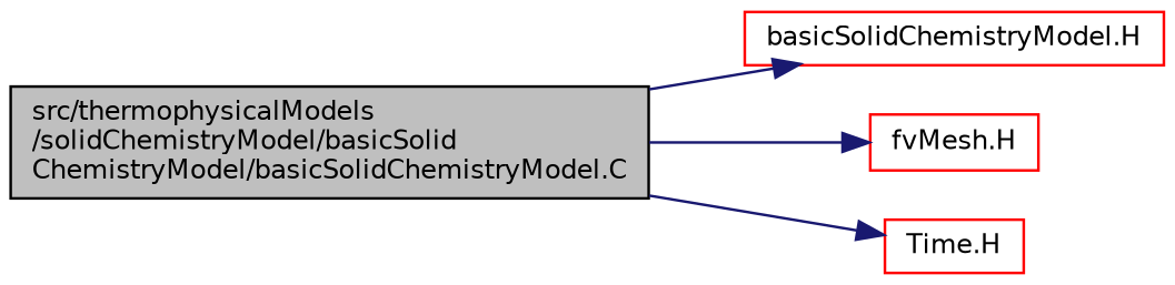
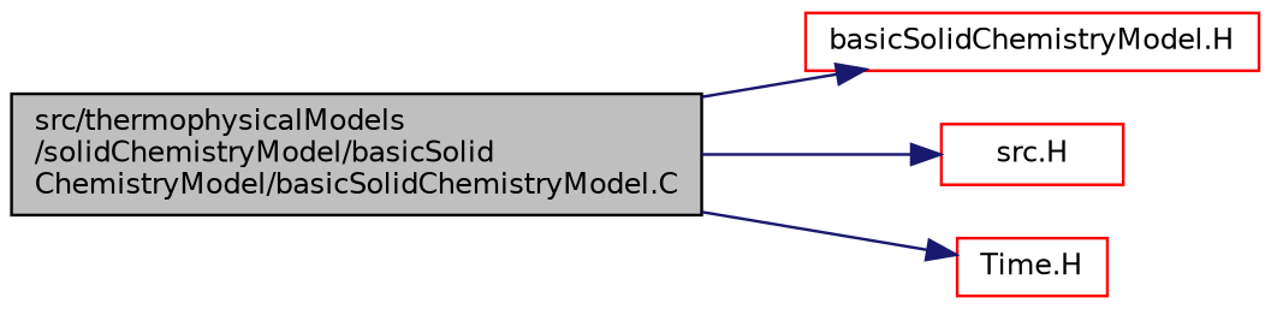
  digraph {
    rankdir=LR
    node [color=red fontname=Helvetica fontsize=10 shape=record]
    edge [color=midnightblue fontname=Helvetica fontsize=10 labelfontname=Helvetica labelfontsize=10 style=solid]
    n1 [color=black fillcolor=grey75 fontcolor=black height=0.2 label="src/thermophysicalModels\l/solidChemistryModel/basicSolid\lChemistryModel/basicSolidChemistryModel.C" style=filled width=0.4]
    n2 [height=0.2 label="basicSolidChemistryModel.H" width=0.4]
-   n3 [height=0.2 label="fvMesh.H" width=0.4]
+   n3 [height=0.2 label="src.H" width=0.4]
    n4 [height=0.2 label="Time.H" width=0.4]
    n1 -> n2
    n1 -> n3
    n1 -> n4
  }
